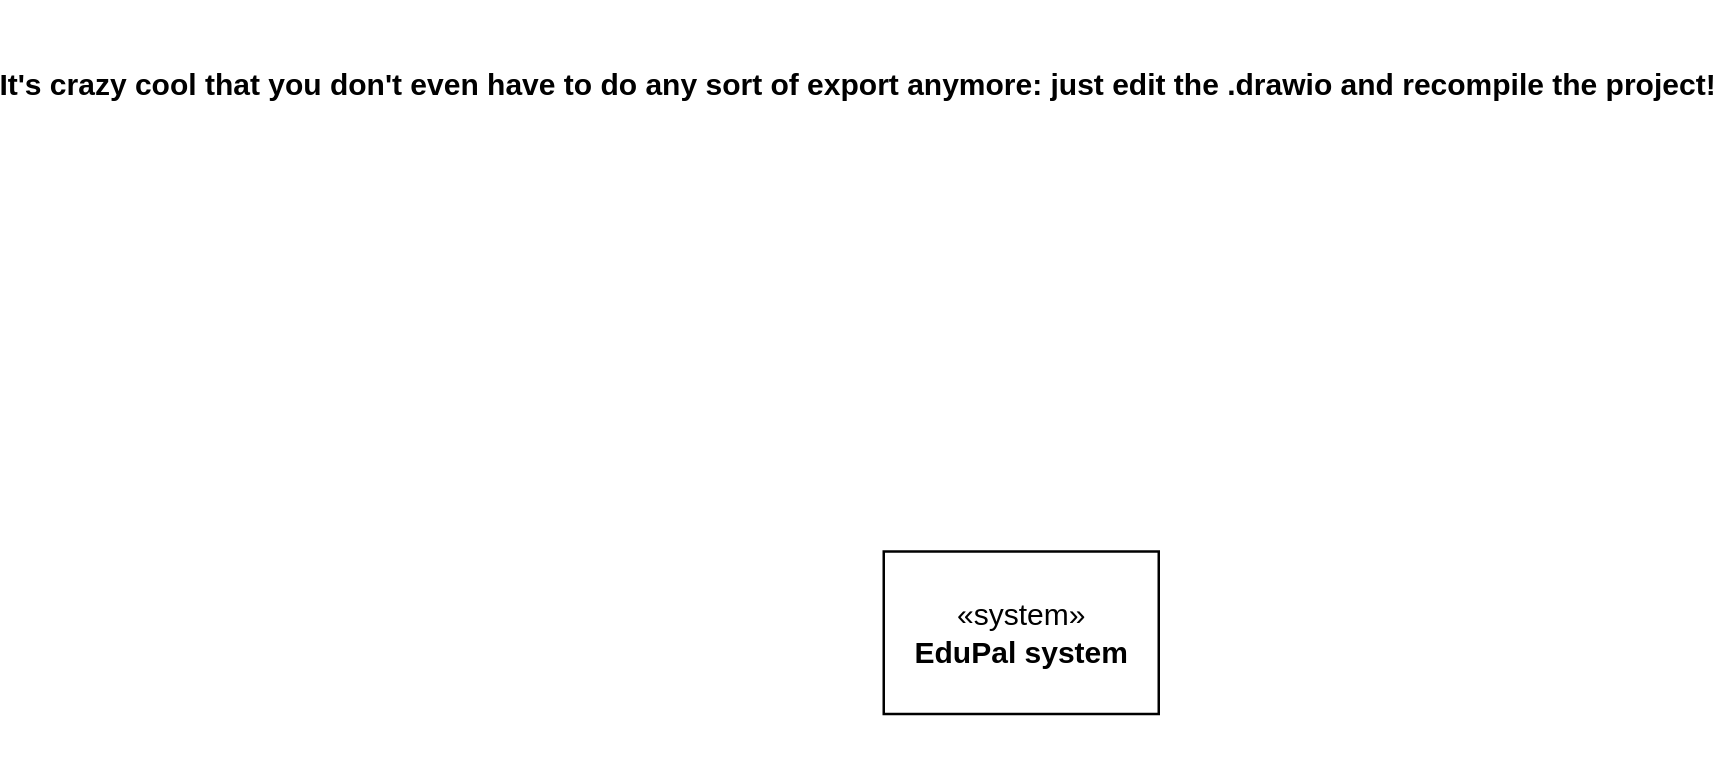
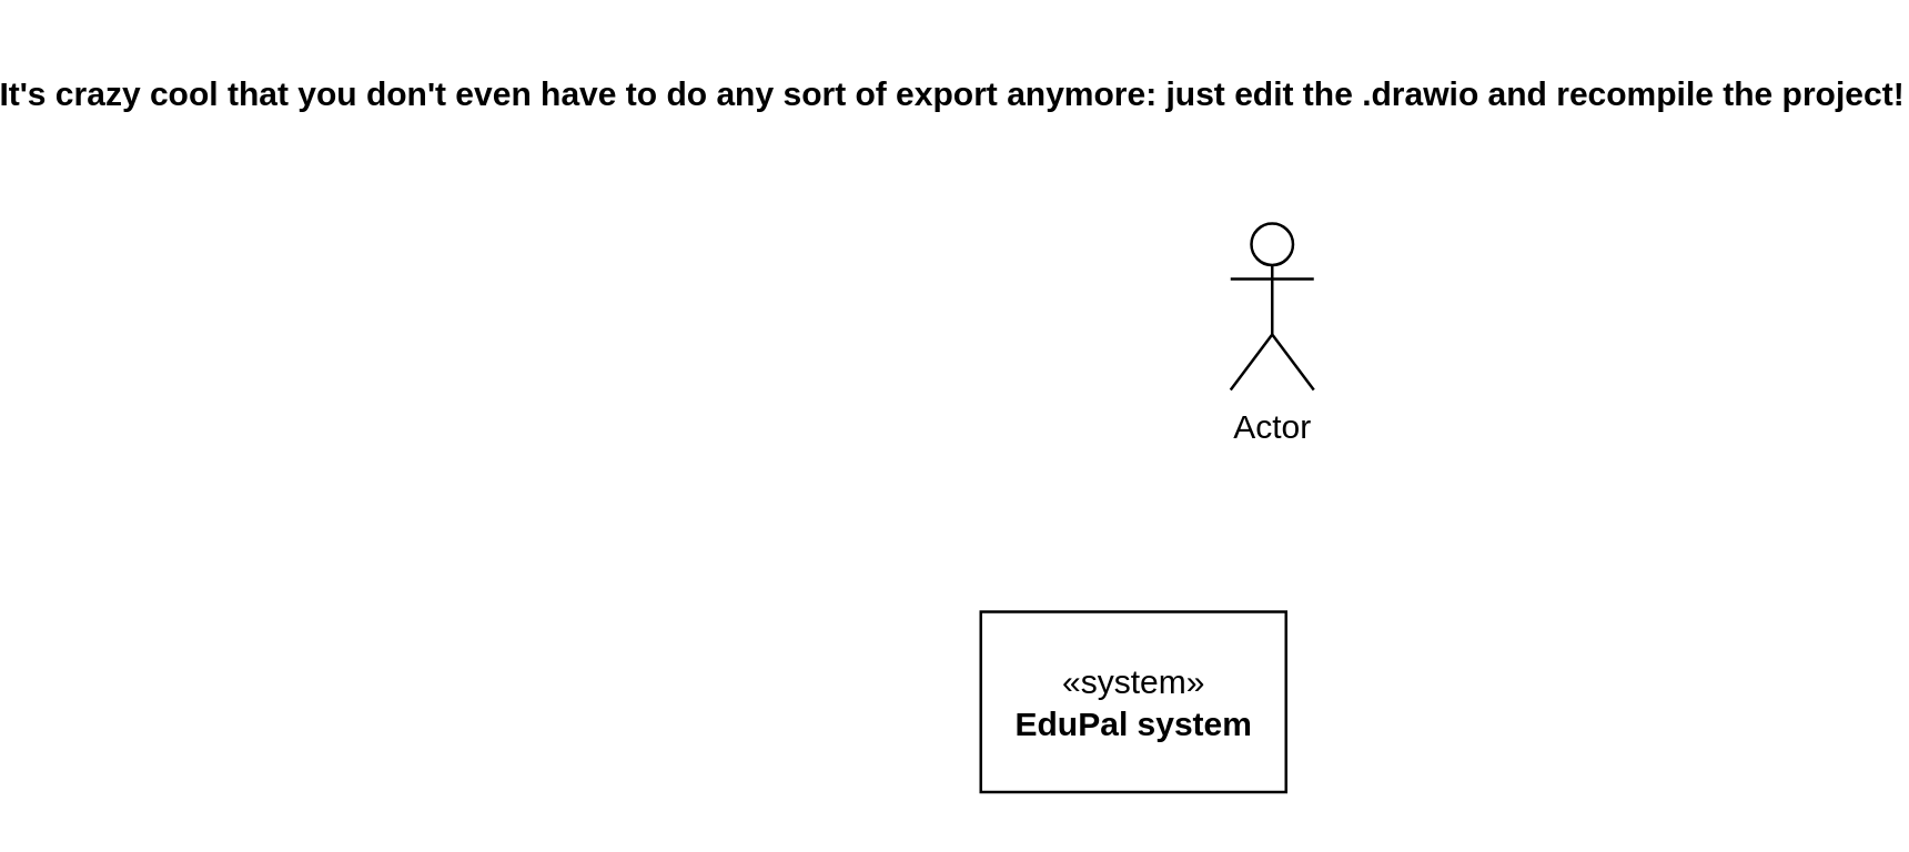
  <mxCell id="0" />
  <mxCell id="1" parent="0" />
  <mxCell id="2" value="«system»&lt;br&gt;&lt;b&gt;EduPal system&lt;/b&gt;" style="html=1;" parent="1" vertex="1"><mxGeometry x="70" y="220" width="110" height="65" as="geometry" /></mxCell>
  <mxCell id="3" value="It's crazy cool that you don't even have to do any sort of export anymore: just edit the .drawio and recompile the project!" style="text;align=center;fontStyle=1;verticalAlign=middle;spacingLeft=3;spacingRight=3;strokeColor=none;rotatable=0;points=[[0,0.5],[1,0.5]];portConstraint=eastwest;" parent="1" vertex="1"><mxGeometry x="20" y="20" width="80" height="26" as="geometry" /></mxCell>
+ <mxCell id="4" value="Actor" style="shape=umlActor;verticalLabelPosition=bottom;verticalAlign=top;html=1;" parent="1" vertex="1"><mxGeometry x="160" y="80" width="30" height="60" as="geometry" /></mxCell>
